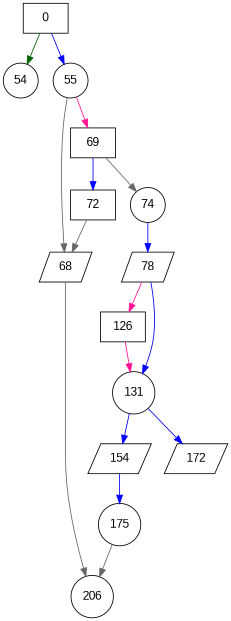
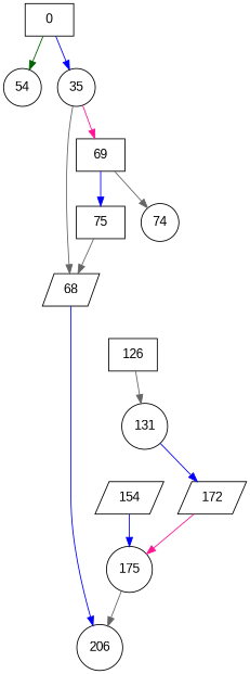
  strict digraph {
    fontname="Liberation Sans"
    node [fontname="Liberation Sans" shape=circle]
    edge [color=blue fontname="Liberation Sans"]
    n1 [entry=true label=0 shape=box]
    54
-   55
+   55 [label=35]
    68 [shape=parallelogram]
    69 [shape=box]
    206
-   72 [shape=box]
+   72 [shape=box label=75]
    74
-   78 [shape=parallelogram]
    126 [shape=box]
    131
    154 [shape=parallelogram]
    172 [shape=parallelogram]
    175
    n1 -> 54 [color=darkgreen cond=true]
    n1 -> 55 [cond=false]
    55 -> 68 [color=gray40 cond=true]
    55 -> 69 [color=deeppink cond=false]
-   68 -> 206 [color=gray40]
+   68 -> 206
    69 -> 72 [cond=true]
    69 -> 74 [color=gray40 cond=false]
    72 -> 68 [color=gray40]
-   74 -> 78
-   78 -> 126 [color=deeppink cond=true]
-   78 -> 131 [cond=false]
-   126 -> 131 [color=deeppink]
-   131 -> 154 [cond=true]
+   126 -> 131 [color=gray40]
    131 -> 172 [cond=false]
    154 -> 175
+   172 -> 175 [color=deeppink]
    175 -> 206 [color=gray40]
  }
